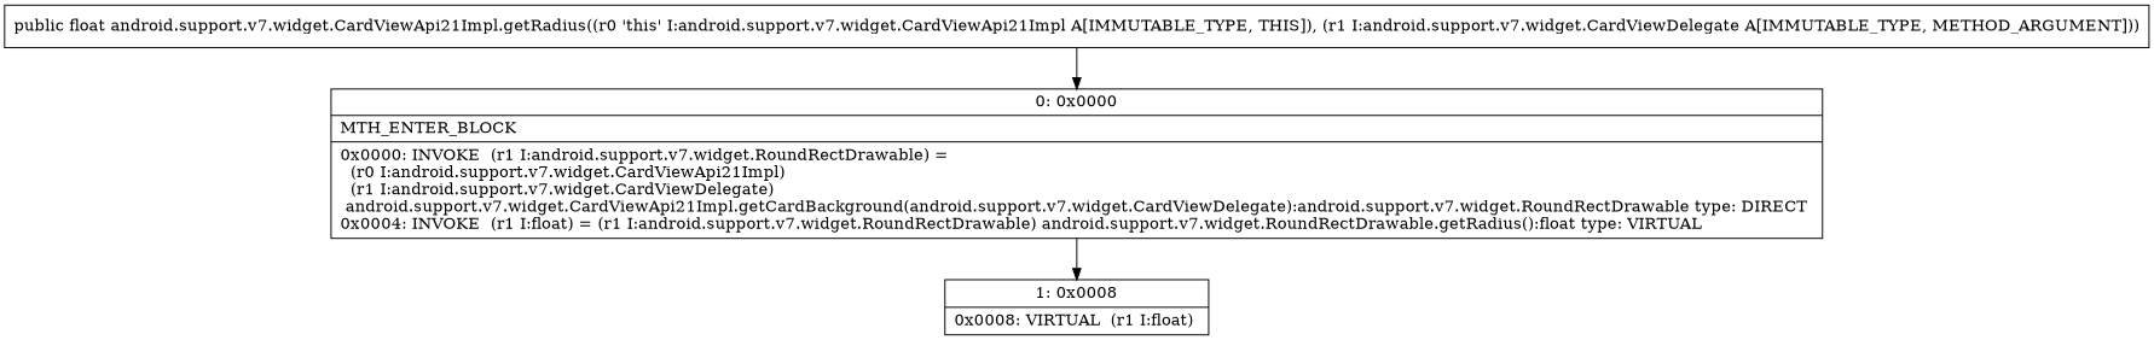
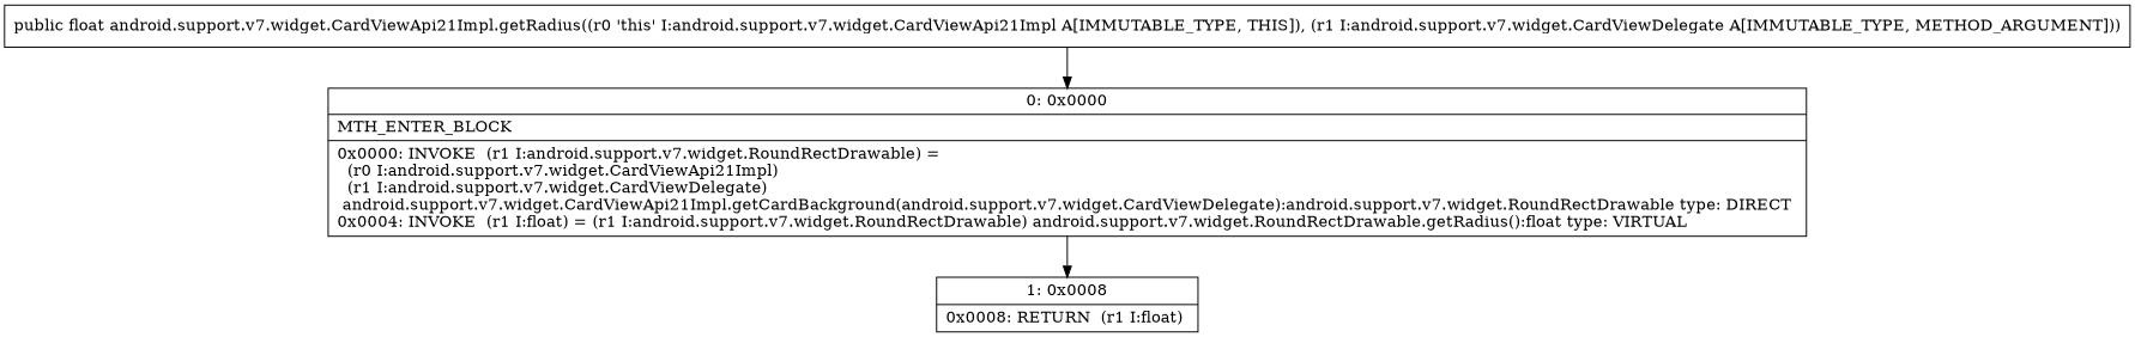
  digraph {
    node [shape=record]
    n1 [label="{0\:\ 0x0000|MTH_ENTER_BLOCK\l|0x0000: INVOKE  (r1 I:android.support.v7.widget.RoundRectDrawable) = \l  (r0 I:android.support.v7.widget.CardViewApi21Impl)\l  (r1 I:android.support.v7.widget.CardViewDelegate)\l android.support.v7.widget.CardViewApi21Impl.getCardBackground(android.support.v7.widget.CardViewDelegate):android.support.v7.widget.RoundRectDrawable type: DIRECT \l0x0004: INVOKE  (r1 I:float) = (r1 I:android.support.v7.widget.RoundRectDrawable) android.support.v7.widget.RoundRectDrawable.getRadius():float type: VIRTUAL \l}"]
-   n2 [label="{1\:\ 0x0008|0x0008: VIRTUAL  (r1 I:float) \l}"]
+   n2 [label="{1\:\ 0x0008|0x0008: RETURN  (r1 I:float) \l}"]
    n3 [label="{public float android.support.v7.widget.CardViewApi21Impl.getRadius((r0 'this' I:android.support.v7.widget.CardViewApi21Impl A[IMMUTABLE_TYPE, THIS]), (r1 I:android.support.v7.widget.CardViewDelegate A[IMMUTABLE_TYPE, METHOD_ARGUMENT])) }"]
    n1 -> n2
    n3 -> n1
  }
